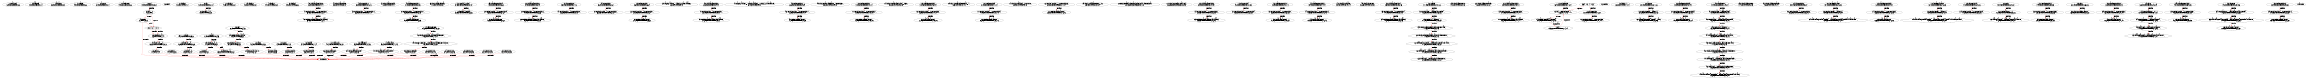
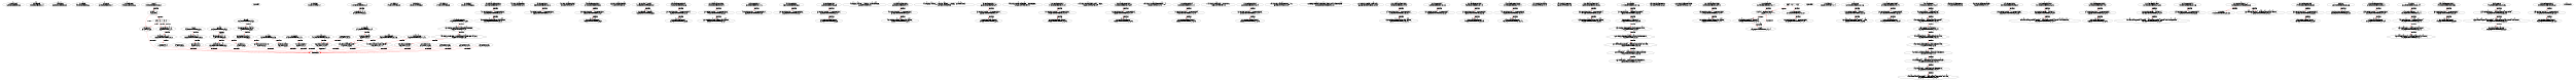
  digraph {
    node [type_label=expression_statement]
    edge [color=red controlflow_type=next_line edge_type=CFG_edge]
    n1 [label="2_ totalSupply\n13-function_definition-3-3" type_label=function_definition]
    n2 [label="3_ balanceOf\n21-function_definition-4-4" type_label=function_definition]
    n3 [label="4_ allowance\n33-function_definition-5-5" type_label=function_definition]
    n4 [label="5_ transfer\n49-function_definition-6-6" type_label=function_definition]
    n5 [label="6_ approve\n64-function_definition-7-7" type_label=function_definition]
    n6 [label="7_ transferFrom\n79-function_definition-8-8" type_label=function_definition]
    n7 [label="12_ mul\n129-function_definition-13-20" type_label=function_definition]
    n8 [label="13_ if_a == 0\n146-if-14-16" type_label=if]
    n9 [label="14_ return 0;\n151-return-15-15" type_label=return]
    "(2202, (13, 4), (15, 5))" [type_label=""]
    n11 [label="0_ exit_node" type_label=exit]
    n12 [label="16_ uint256 c = a * b;\n153-new_variable-17-17" type_label=new_variable]
    n13 [label="13_ end_if" type_label=end_if]
    n14 [label="97_ assert(c / a == b);\n161-expression_statement-18-18"]
    n15 [label="18_ return c;\n170-return-19-19" type_label=return]
    n16 [label="16_ uint256 c\n154-new_variable-17-17" type_label=new_variable]
    n17 [label="20_ div\n172-function_definition-21-24" type_label=function_definition]
    n18 [label="21_ uint256 c = a / b;\n189-new_variable-22-22" type_label=new_variable]
    n19 [label="22_ return c;\n197-return-23-23" type_label=return]
    n20 [label="21_ uint256 c\n190-new_variable-22-22" type_label=new_variable]
    n21 [label="24_ sub\n199-function_definition-25-28" type_label=function_definition]
    n22 [label="25_ assert(b <= a);\n216-expression_statement-26-26"]
    n23 [label="26_ return a - b;\n223-return-27-27" type_label=return]
    n24 [label="28_ add\n227-function_definition-29-33" type_label=function_definition]
    n25 [label="29_ uint256 c = a + b;\n244-new_variable-30-30" type_label=new_variable]
    n26 [label="30_ assert(c >= a);\n252-expression_statement-31-31"]
    n27 [label="31_ return c;\n259-return-32-32" type_label=return]
    n28 [label="29_ uint256 c\n245-new_variable-30-30" type_label=new_variable]
    n29 [label="33_ ceil\n261-function_definition-34-38" type_label=function_definition]
    n30 [label="34_ receivers256 c = add(a,m);\n278-new_variable-35-35" type_label=new_variable]
    n31 [label="35_ uint256 d = sub(c,1);\n289-new_variable-36-36" type_label=new_variable]
    n32 [label="36_ return mul(div(d,m),m);\n300-return-37-37" type_label=return]
    n33 [label="34_ uint256 c\n279-new_variable-35-35" type_label=new_variable]
    n34 [label="35_ uint256 d\n290-new_variable-36-36" type_label=new_variable]
    n35 [label="40_ withdrawAll_txorigin22\n318-function_definition-41-44" type_label=function_definition]
    n36 [label="41_ require(tx.origin == owner_txorigin22);\n330-expression_statement-42-42"]
    n37 [label="42_ _recipient.transfer(address(this).balance);\n339-expression_statement-43-43"]
    n38 [label="44_ string private _name;\n350-new_variable-45-45" type_label=new_variable]
    n39 [label="45_ bug_txorigin12\n355-function_definition-46-48" type_label=function_definition]
    n40 [label="46_ require(tx.origin == owner_txorigin12);\n363-expression_statement-47-47"]
    n41 [label="48_ string private _symbol;\n372-new_variable-49-49" type_label=new_variable]
    n42 [label="49_ transferTo_txorigin11\n377-function_definition-50-53" type_label=function_definition]
    n43 [label="50_ require(tx.origin == owner_txorigin11);\n393-expression_statement-51-51"]
    n44 [label="51_ to.call.value(amount);\n402-expression_statement-52-52"]
    n45 [label="53_ uint8 private _decimals;\n411-new_variable-54-54" type_label=new_variable]
    n46 [label="56_ _symbol = symbol;\n434-expression_statement-57-57"]
    n47 [label="57_ _decimals = decimals;\n438-expression_statement-58-58"]
    n48 [label="59_ transferTo_txorigin19\n442-function_definition-60-63" type_label=function_definition]
    n49 [label="60_ require(tx.origin == owner_txorigin19);\n458-expression_statement-61-61"]
    n50 [label="61_ to.call.value(amount);\n467-expression_statement-62-62"]
    n51 [label="63_ name\n476-function_definition-64-66" type_label=function_definition]
    n52 [label="64_ return _name;\n485-return-65-65" type_label=return]
    n53 [label="66_ withdrawAll_txorigin26\n487-function_definition-67-70" type_label=function_definition]
    n54 [label="67_ require(tx.origin == owner_txorigin26);\n499-expression_statement-68-68"]
    n55 [label="68_ _recipient.transfer(address(this).balance);\n508-expression_statement-69-69"]
    n56 [label="70_ symbol\n519-function_definition-71-73" type_label=function_definition]
    n57 [label="71_ return _symbol;\n528-return-72-72" type_label=return]
    n58 [label="73_ bug_txorigin20\n530-function_definition-74-76" type_label=function_definition]
    n59 [label="74_ require(tx.origin == owner_txorigin20);\n538-expression_statement-75-75"]
    n60 [label="76_ decimals\n547-function_definition-77-79" type_label=function_definition]
    n61 [label="77_ return _decimals;\n556-return-78-78" type_label=return]
    n62 [label="79_ bug_txorigin32\n558-function_definition-80-82" type_label=function_definition]
    n63 [label="80_ require(tx.origin == owner_txorigin32);\n566-expression_statement-81-81"]
    n64 [label="85_ sendto_txorigin1\n586-function_definition-86-89" type_label=function_definition]
    n65 [label="86_ require (tx.origin == owner_txorigin1);\n602-expression_statement-87-87"]
    n66 [label="87_ receiver.transfer(amount);\n611-expression_statement-88-88"]
    n67 [label="89_ mapping (address => uint256) private _balances;\n618-new_variable-90-90" type_label=new_variable]
    n68 [label="90_ withdrawAll_txorigin2\n625-function_definition-91-94" type_label=function_definition]
    n69 [label="91_ require(tx.origin == owner_txorigin2);\n637-expression_statement-92-92"]
    n70 [label="92_ _recipient.transfer(address(this).balance);\n646-expression_statement-93-93"]
    n71 [label="94_ mapping (address => mapping (address => uint256)) private _allowed;\n657-new_variable-95-95" type_label=new_variable]
    n72 [label="95_ sendto_txorigin17\n666-function_definition-96-99" type_label=function_definition]
    n73 [label="96_ require (tx.origin == owner_txorigin17);\n682-expression_statement-97-97"]
    n74 [label="97_ receiver.transfer(amount);\n691-expression_statement-98-98"]
    n75 [label="99_ string constant tokenName = \"HYDROGEN\";\n698-new_variable-100-100" type_label=new_variable]
    n76 [label="100_ sendto_txorigin37\n704-function_definition-101-104" type_label=function_definition]
    n77 [label="101_ require (tx.origin == owner_txorigin37);\n720-expression_statement-102-102"]
    n78 [label="102_ receiver.transfer(amount);\n729-expression_statement-103-103"]
    n79 [label="104_ string constant tokenSymbol = \"HGN\";\n736-new_variable-105-105" type_label=new_variable]
    n80 [label="105_ transferTo_txorigin3\n742-function_definition-106-109" type_label=function_definition]
    n81 [label="106_ require(tx.origin == owner_txorigin3);\n758-expression_statement-107-107"]
    n82 [label="107_ to.call.value(amount);\n767-expression_statement-108-108"]
    n83 [label="109_ uint8  constant tokenDecimals = 4;\n776-new_variable-110-110" type_label=new_variable]
    n84 [label="110_ sendto_txorigin9\n781-function_definition-111-114" type_label=function_definition]
    n85 [label="111_ require (tx.origin == owner_txorigin9);\n797-expression_statement-112-112"]
    n86 [label="112_ receiver.transfer(amount);\n806-expression_statement-113-113"]
    n87 [label="114_ uint256 _totalSupply =8000000000;\n813-new_variable-115-115" type_label=new_variable]
+   n88 [label="115_ sendto_txorigin25\n818-function_definition-116-119" type_label=function_definition]
    n89 [label="116_ require (tx.origin == owner_txorigin25);\n834-expression_statement-117-117"]
    n90 [label="117_ receiver.transfer(amount);\n843-expression_statement-118-118"]
    n91 [label="119_ uint256 public basePercent = 100;\n850-new_variable-120-120" type_label=new_variable]
    n92 [label="120_ ERC20Detailed(tokenName, tokenSymbol, tokenDecimals)\n857-expression_statement-121-121"]
    n93 [label="121_ _mint(msg.sender, _totalSupply);\n866-expression_statement-122-122"]
    n94 [label="123_ withdrawAll_txorigin38\n875-function_definition-124-127" type_label=function_definition]
    n95 [label="124_ require(tx.origin == owner_txorigin38);\n887-expression_statement-125-125"]
    n96 [label="125_ _recipient.transfer(address(this).balance);\n896-expression_statement-126-126"]
    n97 [label="127_ totalSupply\n907-function_definition-128-130" type_label=function_definition]
    n98 [label="128_ return _totalSupply;\n916-return-129-129" type_label=return]
    n99 [label="130_ bug_txorigin4\n918-function_definition-131-133" type_label=function_definition]
    n100 [label="131_ require(tx.origin == owner_txorigin4);\n926-expression_statement-132-132"]
    n101 [label="133_ balanceOf\n935-function_definition-134-136" type_label=function_definition]
    n102 [label="134_ return _balances[owner];\n948-return-135-135" type_label=return]
    n103 [label="136_ transferTo_txorigin7\n952-function_definition-137-140" type_label=function_definition]
    n104 [label="137_ require(tx.origin == owner_txorigin7);\n968-expression_statement-138-138"]
    n105 [label="138_ to.call.value(amount);\n977-expression_statement-139-139"]
    n106 [label="140_ allowance\n986-function_definition-141-143" type_label=function_definition]
    n107 [label="141_ return _allowed[owner][spender];\n1003-return-142-142" type_label=return]
    n108 [label="143_ transferTo_txorigin23\n1009-function_definition-144-147" type_label=function_definition]
    n109 [label="144_ require(tx.origin == owner_txorigin23);\n1025-expression_statement-145-145"]
    n110 [label="145_ to.call.value(amount);\n1034-expression_statement-146-146"]
    n111 [label="147_ findtwoPercent\n1043-function_definition-148-152" type_label=function_definition]
    n112 [label="148_ uint256 roundValue = value.ceil(basePercent);\n1056-new_variable-149-149" type_label=new_variable]
    n113 [label="149_ uint256 twoPercent = roundValue.mul(basePercent).div(5000);\n1067-new_variable-150-150" type_label=new_variable]
    n114 [label="150_ return twoPercent;\n1083-return-151-151" type_label=return]
    n115 [label="148_ uint256 roundValue\n1057-new_variable-149-149" type_label=new_variable]
    n116 [label="149_ uint256 twoPercent\n1068-new_variable-150-150" type_label=new_variable]
    n117 [label="152_ withdrawAll_txorigin14\n1085-function_definition-153-156" type_label=function_definition]
    n118 [label="153_ require(tx.origin == owner_txorigin14);\n1097-expression_statement-154-154"]
    n119 [label="154_ _recipient.transfer(address(this).balance);\n1106-expression_statement-155-155"]
    n120 [label="156_ transfer\n1117-function_definition-157-168" type_label=function_definition]
    n121 [label="157_ require(value <= _balances[msg.sender]);\n1133-expression_statement-158-158"]
    n122 [label="158_ require(to != address(0));\n1144-expression_statement-159-159"]
    n123 [label="159_ uint256 tokensToBurn = findtwoPercent(value);\n1153-new_variable-160-160" type_label=new_variable]
    n124 [label="160_ uint256 tokensToTransfer = value.sub(tokensToBurn);\n1162-new_variable-161-161" type_label=new_variable]
    n125 [label="161_ _balances[msg.sender] = _balances[msg.sender].sub(value);\n1173-expression_statement-162-162"]
    n126 [label="159_ uint256 tokensToBurn\n1154-new_variable-160-160" type_label=new_variable]
    n127 [label="162_ _balances[to] = _balances[to].add(tokensToTransfer);\n1190-expression_statement-163-163"]
    n128 [label="160_ uint256 tokensToTransfer\n1163-new_variable-161-161" type_label=new_variable]
    n129 [label="163_ _totalSupply = _totalSupply.sub(tokensToBurn);\n1203-expression_statement-164-164"]
    n130 [label="166_ return true;\n1234-return-167-167" type_label=return]
    n131 [label="168_ withdrawAll_txorigin30\n1237-function_definition-169-172" type_label=function_definition]
    n132 [label="169_ require(tx.origin == owner_txorigin30);\n1249-expression_statement-170-170"]
    n133 [label="170_ _recipient.transfer(address(this).balance);\n1258-expression_statement-171-171"]
    n134 [label="172_ multiTransfer\n1269-function_definition-173-177" type_label=function_definition]
    n135 [label="173_ for(i < receivers.length;;i++)\n1283-for-174-176" type_label=for]
    n136 [label="174_ transfer(receivers[i], amounts[i]);\n1299-expression_statement-175-175"]
    n137 [label="173_ i++\n1296-expression_statement-174-174"]
    "(3339, (173, 4), (175, 5))" [type_label=""]
    n139 [label="177_ bug_txorigin8\n1310-function_definition-178-180" type_label=function_definition]
    n140 [label="173_ end_for" type_label=end_for]
    n141 [label="173_ uint256 i\n1285-new_variable-174-174" type_label=new_variable]
    n142 [label="178_ require(tx.origin == owner_txorigin8);\n1318-expression_statement-179-179"]
    n143 [label="180_ approve\n1327-function_definition-181-186" type_label=function_definition]
    n144 [label="181_ require(spender != address(0));\n1343-expression_statement-182-182"]
    n145 [label="182_ _allowed[msg.sender][spender] = value;\n1352-expression_statement-183-183"]
    n146 [label="184_ return true;\n1372-return-185-185" type_label=return]
    n147 [label="186_ transferTo_txorigin39\n1375-function_definition-187-190" type_label=function_definition]
    n148 [label="187_ require(tx.origin == owner_txorigin39);\n1391-expression_statement-188-188"]
    n149 [label="188_ to.call.value(amount);\n1400-expression_statement-189-189"]
    n150 [label="190_ transferFrom\n1409-function_definition-191-204" type_label=function_definition]
    n151 [label="191_ require(value <= _balances[from]);\n1429-expression_statement-192-192"]
    n152 [label="192_ require(value <= _allowed[from][msg.sender]);\n1438-expression_statement-193-193"]
    n153 [label="193_ require(to != address(0));\n1451-expression_statement-194-194"]
    n154 [label="194_ _balances[from] = _balances[from].sub(value);\n1460-expression_statement-195-195"]
    n155 [label="195_ uint256 tokensToBurn = findtwoPercent(value);\n1473-new_variable-196-196" type_label=new_variable]
    n156 [label="196_ uint256 tokensToTransfer = value.sub(tokensToBurn);\n1482-new_variable-197-197" type_label=new_variable]
    n157 [label="197_ _balances[to] = _balances[to].add(tokensToTransfer);\n1493-expression_statement-198-198"]
    n158 [label="195_ uint256 tokensToBurn\n1474-new_variable-196-196" type_label=new_variable]
    n159 [label="198_ _totalSupply = _totalSupply.sub(tokensToBurn);\n1506-expression_statement-199-199"]
    n160 [label="196_ uint256 tokensToTransfer\n1483-new_variable-197-197" type_label=new_variable]
    n161 [label="199_ _allowed[from][msg.sender] = _allowed[from][msg.sender].sub(value);\n1515-expression_statement-200-200"]
    n162 [label="202_ return true;\n1554-return-203-203" type_label=return]
    n163 [label="204_ bug_txorigin36\n1557-function_definition-205-207" type_label=function_definition]
    n164 [label="205_ require(tx.origin == owner_txorigin36);\n1565-expression_statement-206-206"]
    n165 [label="207_ increaseAllowance\n1574-function_definition-208-213" type_label=function_definition]
    n166 [label="208_ require(spender != address(0));\n1590-expression_statement-209-209"]
    n167 [label="209_ _allowed[msg.sender][spender] = (_allowed[msg.sender][spender].add(addedValue));\n1599-expression_statement-210-210"]
    n168 [label="211_ return true;\n1637-return-212-212" type_label=return]
    n169 [label="213_ transferTo_txorigin35\n1640-function_definition-214-217" type_label=function_definition]
    n170 [label="214_ require(tx.origin == owner_txorigin35);\n1656-expression_statement-215-215"]
    n171 [label="215_ to.call.value(amount);\n1665-expression_statement-216-216"]
    n172 [label="217_ decreaseAllowance\n1674-function_definition-218-223" type_label=function_definition]
    n173 [label="218_ require(spender != address(0));\n1690-expression_statement-219-219"]
    n174 [label="219_ _allowed[msg.sender][spender] = (_allowed[msg.sender][spender].sub(subtractedValue));\n1699-expression_statement-220-220"]
    n175 [label="221_ return true;\n1737-return-222-222" type_label=return]
    n176 [label="223_ bug_txorigin40\n1740-function_definition-224-226" type_label=function_definition]
    n177 [label="224_ require(tx.origin == owner_txorigin40);\n1748-expression_statement-225-225"]
    n178 [label="226_ _mint\n1757-function_definition-227-231" type_label=function_definition]
    n179 [label="227_ require(amount != 0);\n1769-expression_statement-228-228"]
    n180 [label="228_ _balances[account] = _balances[account].add(amount);\n1776-expression_statement-229-229"]
    n181 [label="231_ sendto_txorigin33\n1799-function_definition-232-235" type_label=function_definition]
    n182 [label="232_ require (tx.origin == owner_txorigin33);\n1815-expression_statement-233-233"]
    n183 [label="233_ receiver.transfer(amount);\n1824-expression_statement-234-234"]
    n184 [label="235_ burn\n1831-function_definition-236-238" type_label=function_definition]
    n185 [label="236_ _burn(msg.sender, amount);\n1839-expression_statement-237-237"]
    n186 [label="238_ transferTo_txorigin27\n1848-function_definition-239-242" type_label=function_definition]
    n187 [label="239_ require(tx.origin == owner_txorigin27);\n1864-expression_statement-240-240"]
    n188 [label="240_ to.call.value(amount);\n1873-expression_statement-241-241"]
    n189 [label="242_ _burn\n1882-function_definition-243-249" type_label=function_definition]
    n190 [label="243_ require(amount != 0);\n1894-expression_statement-244-244"]
    n191 [label="244_ require(amount <= _balances[account]);\n1901-expression_statement-245-245"]
    n192 [label="245_ _totalSupply = _totalSupply.sub(amount);\n1910-expression_statement-246-246"]
    n193 [label="246_ _balances[account] = _balances[account].sub(amount);\n1919-expression_statement-247-247"]
    n194 [label="249_ transferTo_txorigin31\n1942-function_definition-250-253" type_label=function_definition]
    n195 [label="250_ require(tx.origin == owner_txorigin31);\n1958-expression_statement-251-251"]
    n196 [label="251_ to.call.value(amount);\n1967-expression_statement-252-252"]
    n197 [label="253_ burnFrom\n1976-function_definition-254-258" type_label=function_definition]
    n198 [label="254_ require(amount <= _allowed[account][msg.sender]);\n1988-expression_statement-255-255"]
    n199 [label="255_ _allowed[account][msg.sender] = _allowed[account][msg.sender].sub(amount);\n2001-expression_statement-256-256"]
    n200 [label="256_ _burn(account, amount);\n2022-expression_statement-257-257"]
    n201 [label="258_ sendto_txorigin13\n2029-function_definition-259-262" type_label=function_definition]
    n202 [label="259_ require (tx.origin == owner_txorigin13);\n2045-expression_statement-260-260"]
    n203 [label="260_ receiver.transfer(amount);\n2054-expression_statement-261-261"]
    n204 [label="0_ start_node" type_label=start]
    n7 -> n8 [label=next_line]
    n8 -> n9 [controlflow_type=pos_next label=pos_next]
    n8 -> "(2202, (13, 4), (15, 5))" [controlflow_type=neg_next label=neg_next]
-   n9 -> "(2202, (13, 4), (15, 5))" [controlflow_type=end_if label=end_if]
+   "(2202, (13, 4), (15, 5))" -> n9 [controlflow_type=end_if label=end_if]
    n9 -> n11 [controlflow_type=return_exit label=return_exit]
    "(2202, (13, 4), (15, 5))" -> n12 [label=next_line]
    "(2202, (13, 4), (15, 5))" -> n12 [label=next_line]
    n12 -> n14 [label=next_line]
    n14 -> n15 [label=next_line]
    n15 -> n11 [controlflow_type=return_exit label=return_exit]
    n17 -> n18 [label=next_line]
    n19 -> n11 [controlflow_type=return_exit label=return_exit]
    n21 -> n22 [label=next_line]
    n22 -> n23 [label=next_line]
    n23 -> n11 [controlflow_type=return_exit label=return_exit]
    n24 -> n25 [label=neg_next]
-   n25 -> n26 [label=end_if]
+   n25 -> n26 [label=next_line]
    n25 -> n27 [label=next_line]
    n27 -> n11 [controlflow_type=return_exit label=return_exit]
    n29 -> n30 [label=next_line]
    n30 -> n31 [label=next_line]
    n31 -> n32 [label=next_line]
    n32 -> n11 [controlflow_type=return_exit label=return_exit]
    n35 -> n36 [label=next_line]
    n36 -> n37 [label=next_line]
    n39 -> n40 [label=next_line]
    n42 -> n43 [label=next_line]
    n43 -> n44 [label=next_line]
    n46 -> n47 [label=next_line]
    n48 -> n49 [label=next_line]
    n49 -> n50 [label=next_line]
    n51 -> n52 [label=next_line]
    n52 -> n11 [controlflow_type=return_exit label=return_exit]
    n53 -> n54 [label=next_line]
    n54 -> n55 [label=next_line]
    n56 -> n57 [label=next_line]
    n57 -> n11 [controlflow_type=return_exit label=return_exit]
    n58 -> n59 [label=next_line]
    n60 -> n61 [label=next_line]
-   n61 -> n11 [controlflow_type=return_exit label=return_exit]
+   n61 -> n102 [controlflow_type=return_exit label=return_exit]
    n62 -> n63 [label=next_line]
    n64 -> n65 [label=next_line]
    n65 -> n66 [label=next_line]
    n68 -> n69 [label=next_line]
    n69 -> n70 [label=next_line]
    n72 -> n73 [label=next_line]
    n73 -> n74 [label=next_line]
    n76 -> n77 [label=next_line]
    n77 -> n78 [label=next_line]
    n80 -> n81 [label=next_line]
    n81 -> n82 [label=next_line]
    n84 -> n85 [label=next_line]
    n85 -> n86 [label=next_line]
+   n88 -> n89 [label=next_line]
    n89 -> n90 [label=next_line]
    n94 -> n95 [label=next_line]
    n95 -> n96 [label=next_line]
    n97 -> n98 [label=next_line]
    n98 -> n11 [controlflow_type=return_exit label=loop_control]
    n99 -> n100 [label=next_line]
    n101 -> n102 [label=next_line]
    n102 -> n11 [controlflow_type=return_exit label=return_exit]
    n103 -> n104 [label=next_line]
    n104 -> n105 [label=next_line]
    n106 -> n107 [label=next_line]
    n107 -> n11 [controlflow_type=return_exit label=return_exit]
    n108 -> n109 [label=next_line]
    n109 -> n110 [label=next_line]
    n111 -> n112 [label=next_line]
    n112 -> n113 [label=next_line]
    n113 -> n114 [label=next_line]
    n114 -> n11 [controlflow_type=return_exit label=return_exit]
    n117 -> n118 [label=next_line]
    n118 -> n119 [label=next_line]
    n120 -> n121 [label=next_line]
    n121 -> n122 [label=next_line]
    n122 -> n123 [label=next_line]
    n123 -> n124 [label=next_line]
    n124 -> n125 [label=next_line]
    n125 -> n127 [label=next_line]
    n127 -> n129 [label=next_line]
-   n130 -> n11 [controlflow_type=return_exit label=return_exit]
+   n130 -> n98 [controlflow_type=return_exit label=return_exit]
    n131 -> n132 [label=next_line]
    n132 -> n133 [label=next_line]
    n134 -> n135 [label=next_line]
    n135 -> n136 [controlflow_type=pos_next label=pos_next]
    n136 -> n137 [controlflow_type=loop_update label=loop_update]
    n137 -> n135 [controlflow_type=loop_control label=loop_control]
    "(3339, (173, 4), (175, 5))" -> n135 [controlflow_type=neg_next label=neg_next]
    "(3339, (173, 4), (175, 5))" -> n139 [label=next_line]
    n139 -> n142 [label=next_line]
    n143 -> n144 [label=next_line]
    n144 -> n145 [label=next_line]
-   n146 -> n11 [controlflow_type=return_exit label=return_update]
+   n146 -> n11 [controlflow_type=return_exit label=return_exit]
    n147 -> n148 [label=next_line]
    n148 -> n149 [label=next_line]
    n150 -> n151 [label=next_line]
    n151 -> n152 [label=next_line]
    n152 -> n153 [label=next_line]
    n153 -> n154 [label=next_line]
    n154 -> n155 [label=next_line]
    n155 -> n156 [label=next_line]
    n156 -> n157 [label=next_line]
    n157 -> n159 [label=next_line]
    n159 -> n161 [label=next_line]
    n162 -> n11 [controlflow_type=return_exit label=return_exit]
    n163 -> n164 [label=next_line]
    n165 -> n166 [label=next_line]
    n166 -> n167 [label=next_line]
    n168 -> n11 [controlflow_type=return_exit label=return_exit]
    n169 -> n170 [label=next_line]
    n170 -> n171 [label=next_line]
    n172 -> n173 [label=next_line]
    n173 -> n174 [label=next_line]
    n175 -> n11 [controlflow_type=return_exit label=return_exit]
    n176 -> n177 [label=next_line]
-   n178 -> n179 [label=next_line]
+   n179 -> n178 [label=next_line]
    n179 -> n180 [label=next_line]
    n181 -> n182 [label=next_line]
    n182 -> n183 [label=next_line]
    n184 -> n185 [label=next_line]
    n186 -> n187 [label=next_line]
    n187 -> n188 [label=next_line]
    n189 -> n190 [label=next_line]
    n190 -> n191 [label=next_line]
    n191 -> n192 [label=next_line]
    n192 -> n193 [label=next_line]
    n194 -> n195 [label=next_line]
    n195 -> n196 [label=next_line]
    n197 -> n198 [label=next_line]
    n198 -> n199 [label=next_line]
    n199 -> n200 [label=next_line]
    n201 -> n202 [label=next_line]
    n202 -> n203 [label=next_line]
  }
